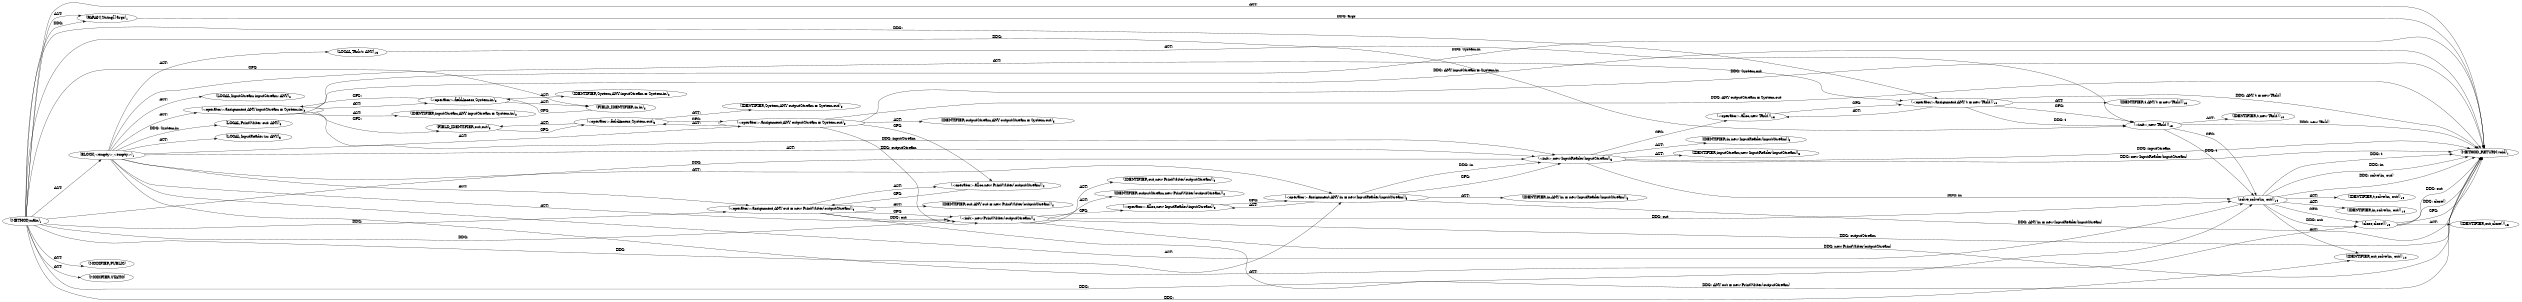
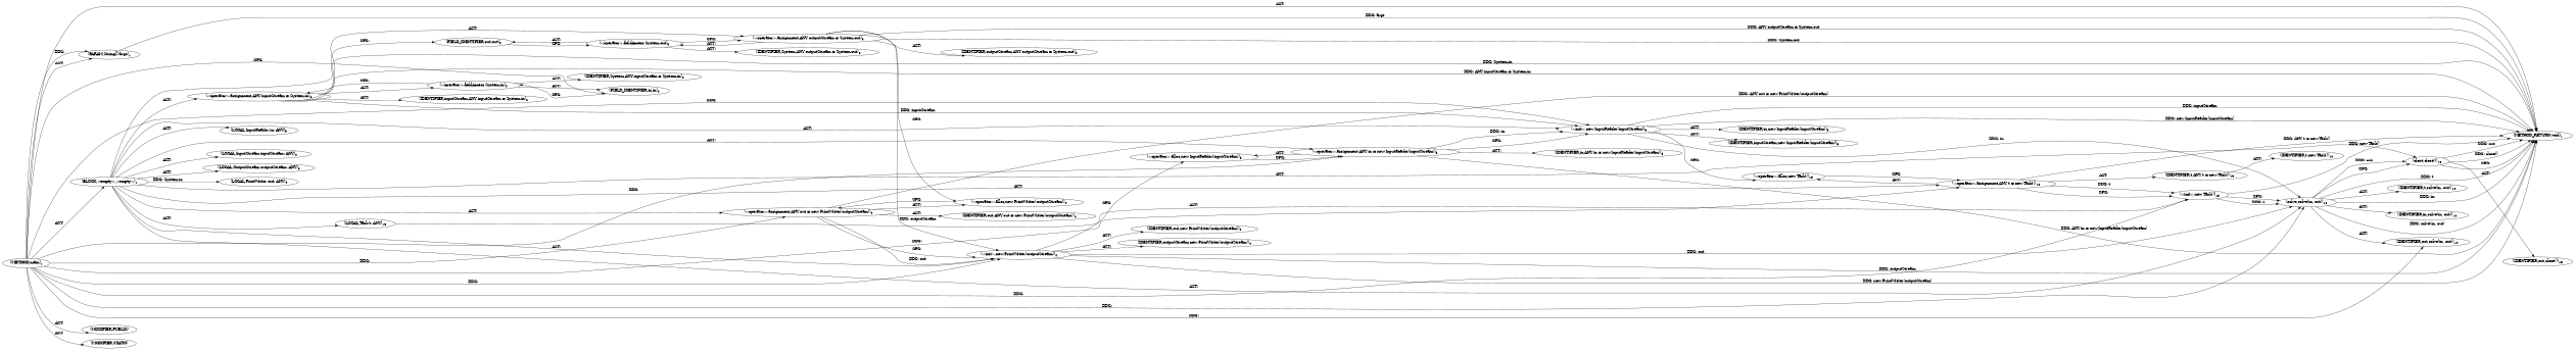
  digraph {
    rankdir=LR
    n1 [label=<(METHOD,main)<SUB>1</SUB>>]
    n2 [label=<(PARAM,String[] args)<SUB>1</SUB>>]
    n3 [label=<(BLOCK,&lt;empty&gt;,&lt;empty&gt;)<SUB>1</SUB>>]
    n4 [label=<(FIELD_IDENTIFIER,in,in)<SUB>2</SUB>>]
    n5 [label=<(&lt;operator&gt;.assignment,ANY out = new PrintWriter(outputStream))<SUB>4</SUB>>]
    n6 [label=<(&lt;init&gt;,new PrintWriter(outputStream))<SUB>4</SUB>>]
    n7 [label=<(&lt;operator&gt;.assignment,ANY in = new InputReader(inputStream))<SUB>5</SUB>>]
    n8 [label=<(&lt;init&gt;,new InputReader(inputStream))<SUB>5</SUB>>]
    n9 [label=<(&lt;operator&gt;.assignment,ANY t = new Task())<SUB>13</SUB>>]
    n10 [label=<(&lt;init&gt;,new Task())<SUB>13</SUB>>]
    n11 [label=<(solve,solve(in, out))<SUB>14</SUB>>]
    n12 [label=<(MODIFIER,PUBLIC)>]
    n13 [label=<(MODIFIER,STATIC)>]
    n14 [label=<(METHOD_RETURN,void)<SUB>1</SUB>>]
    n15 [label=<(IDENTIFIER,out,solve(in, out))<SUB>14</SUB>>]
    n16 [label=<(close,close())<SUB>15</SUB>>]
    n17 [label=<(LOCAL,InputStream inputStream: ANY)<SUB>2</SUB>>]
    n18 [label=<(&lt;operator&gt;.assignment,ANY inputStream = System.in)<SUB>2</SUB>>]
+   n19 [label=<(LOCAL,OutputStream outputStream: ANY)<SUB>3</SUB>>]
    n20 [label=<(&lt;operator&gt;.assignment,ANY outputStream = System.out)<SUB>3</SUB>>]
    n21 [label=<(LOCAL,PrintWriter out: ANY)<SUB>4</SUB>>]
    n22 [label=<(LOCAL,InputReader in: ANY)<SUB>5</SUB>>]
    n23 [label=<(LOCAL,Task t: ANY)<SUB>13</SUB>>]
    n24 [label=<(&lt;operator&gt;.fieldAccess,System.in)<SUB>2</SUB>>]
    n25 [label=<(&lt;operator&gt;.alloc,new PrintWriter(outputStream))<SUB>4</SUB>>]
    n26 [label=<(IDENTIFIER,out,ANY out = new PrintWriter(outputStream))<SUB>4</SUB>>]
    n27 [label=<(IDENTIFIER,out,new PrintWriter(outputStream))<SUB>4</SUB>>]
    n28 [label=<(IDENTIFIER,outputStream,new PrintWriter(outputStream))<SUB>4</SUB>>]
    n29 [label=<(&lt;operator&gt;.alloc,new InputReader(inputStream))<SUB>5</SUB>>]
    n30 [label=<(IDENTIFIER,in,ANY in = new InputReader(inputStream))<SUB>5</SUB>>]
    n31 [label=<(IDENTIFIER,in,new InputReader(inputStream))<SUB>5</SUB>>]
    n32 [label=<(IDENTIFIER,inputStream,new InputReader(inputStream))<SUB>5</SUB>>]
    n33 [label=<(&lt;operator&gt;.alloc,new Task())<SUB>13</SUB>>]
    n34 [label=<(IDENTIFIER,t,ANY t = new Task())<SUB>13</SUB>>]
    n35 [label=<(IDENTIFIER,t,new Task())<SUB>10</SUB>>]
    n36 [label=<(IDENTIFIER,t,solve(in, out))<SUB>14</SUB>>]
    n37 [label=<(IDENTIFIER,in,solve(in, out))<SUB>14</SUB>>]
    n38 [label=<(IDENTIFIER,out,close())<SUB>15</SUB>>]
    n39 [label=<(IDENTIFIER,inputStream,ANY inputStream = System.in)<SUB>2</SUB>>]
    n40 [label=<(FIELD_IDENTIFIER,out,out)<SUB>3</SUB>>]
    n41 [label=<(IDENTIFIER,outputStream,ANY outputStream = System.out)<SUB>3</SUB>>]
    n42 [label=<(&lt;operator&gt;.fieldAccess,System.out)<SUB>3</SUB>>]
    n43 [label=<(IDENTIFIER,System,ANY inputStream = System.in)<SUB>2</SUB>>]
    n44 [label=<(IDENTIFIER,System,ANY outputStream = System.out)<SUB>3</SUB>>]
    n1 -> n2 [label="AST: "]
    n1 -> n2 [label="DDG: "]
    n1 -> n3 [label="AST: "]
    n1 -> n4 [label="CFG: "]
    n1 -> n5 [label="DDG: "]
    n1 -> n6 [label="DDG: "]
    n1 -> n7 [label="DDG: "]
    n1 -> n8 [label="DDG: "]
    n1 -> n9 [label="DDG: "]
    n1 -> n10 [label="DDG: "]
    n1 -> n11 [label="DDG: "]
    n1 -> n12 [label="AST: "]
    n1 -> n13 [label="AST: "]
    n1 -> n14 [label="AST: "]
    n1 -> n15 [label="DDG: "]
    n2 -> n14 [label="DDG: args"]
    n3 -> n5 [label="AST: "]
    n3 -> n6 [label="AST: "]
    n3 -> n7 [label="AST: "]
    n3 -> n8 [label="AST: "]
    n3 -> n9 [label="AST: "]
    n3 -> n11 [label="AST: "]
    n3 -> n16 [label="AST: "]
    n3 -> n17 [label="AST: "]
    n3 -> n18 [label="AST: "]
+   n3 -> n19 [label="AST: "]
    n3 -> n20 [label="AST: "]
    n3 -> n21 [label="DDG: System.in"]
    n3 -> n22 [label="AST: "]
    n3 -> n23 [label="AST: "]
    n4 -> n24 [label="CFG: "]
    n5 -> n6 [label="CFG: "]
    n5 -> n6 [label="DDG: out"]
    n5 -> n14 [label="DDG: ANY out = new PrintWriter(outputStream)"]
    n5 -> n25 [label="AST: "]
    n5 -> n26 [label="AST: "]
    n6 -> n11 [label="DDG: out"]
    n6 -> n14 [label="DDG: outputStream"]
    n6 -> n14 [label="DDG: new PrintWriter(outputStream)"]
    n6 -> n27 [label="AST: "]
    n6 -> n28 [label="AST: "]
    n6 -> n29 [label="CFG: "]
    n7 -> n8 [label="CFG: "]
    n7 -> n8 [label="DDG: in"]
    n7 -> n14 [label="DDG: ANY in = new InputReader(inputStream)"]
    n7 -> n29 [label="AST: "]
    n7 -> n30 [label="AST: "]
    n8 -> n11 [label="DDG: in"]
    n8 -> n14 [label="DDG: inputStream"]
    n8 -> n14 [label="DDG: new InputReader(inputStream)"]
    n8 -> n31 [label="AST: "]
    n8 -> n32 [label="AST: "]
    n8 -> n33 [label="CFG: "]
    n9 -> n10 [label="CFG: "]
    n9 -> n10 [label="DDG: t"]
    n9 -> n14 [label="DDG: ANY t = new Task()"]
    n9 -> n33 [label="AST: "]
    n9 -> n34 [label="AST: "]
    n10 -> n11 [label="CFG: "]
    n10 -> n11 [label="DDG: t"]
    n10 -> n14 [label="DDG: new Task()"]
-   n10 -> n35 [label="AST: "]
+   n34 -> n35 [label="AST: "]
    n11 -> n14 [label="DDG: t"]
    n11 -> n14 [label="DDG: in"]
    n11 -> n14 [label="DDG: solve(in, out)"]
    n11 -> n15 [label="AST: "]
    n11 -> n16 [label="CFG: "]
    n11 -> n16 [label="DDG: out"]
    n11 -> n36 [label="AST: "]
    n11 -> n37 [label="AST: "]
    n16 -> n14 [label="CFG: "]
    n16 -> n14 [label="DDG: out"]
    n16 -> n14 [label="DDG: close()"]
    n16 -> n38 [label="AST: "]
    n18 -> n8 [label="DDG: inputStream"]
    n18 -> n14 [label="DDG: System.in"]
    n18 -> n14 [label="DDG: ANY inputStream = System.in"]
    n18 -> n24 [label="AST: "]
    n18 -> n39 [label="AST: "]
    n18 -> n40 [label="CFG: "]
    n20 -> n6 [label="DDG: outputStream"]
    n20 -> n14 [label="DDG: System.out"]
    n20 -> n14 [label="DDG: ANY outputStream = System.out"]
    n20 -> n25 [label="CFG: "]
    n20 -> n41 [label="AST: "]
    n20 -> n42 [label="AST: "]
    n23 -> n10 [label="AST: "]
    n24 -> n4 [label="AST: "]
    n24 -> n18 [label="CFG: "]
    n24 -> n43 [label="AST: "]
    n25 -> n5 [label="CFG: "]
    n29 -> n7 [label="CFG: "]
    n33 -> n9 [label="CFG: "]
    n40 -> n42 [label="CFG: "]
    n42 -> n20 [label="CFG: "]
    n42 -> n40 [label="AST: "]
    n42 -> n44 [label="AST: "]
  }
